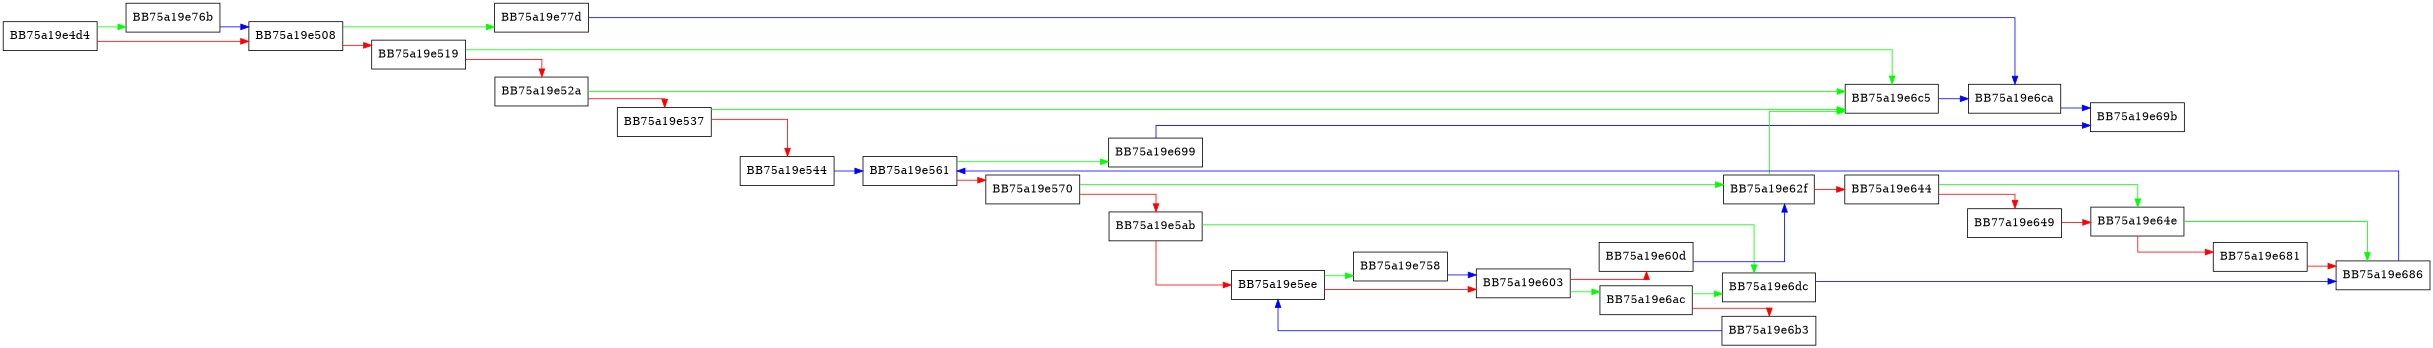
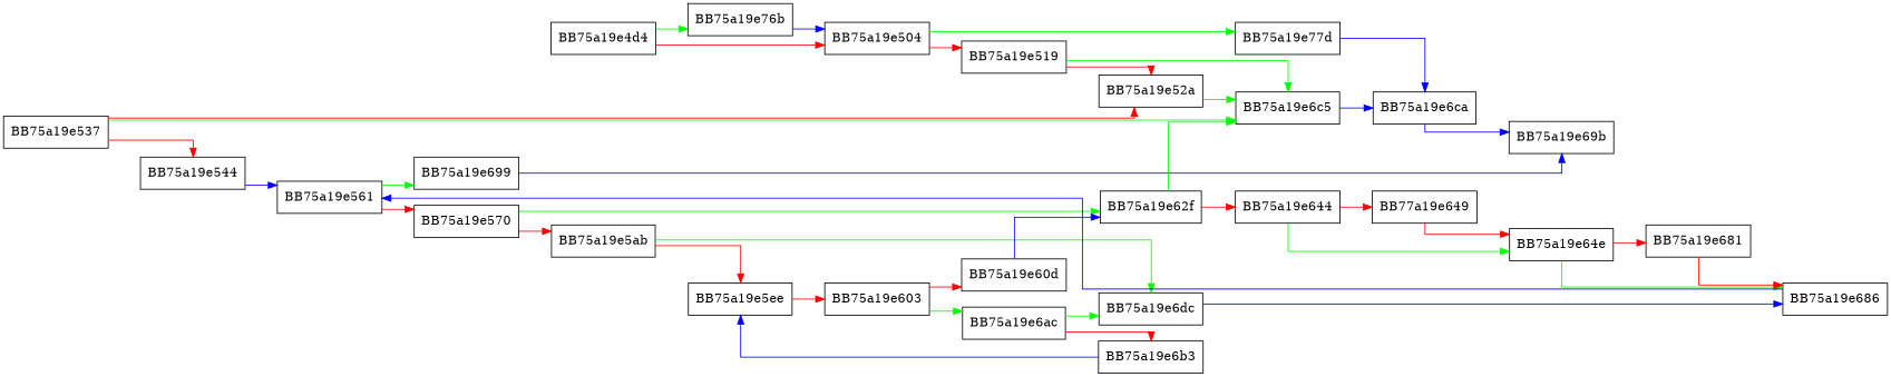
  digraph {
    rankdir=LR
    splines=ortho
    node [shape=box]
    edge [color=red]
    BB75a19e4d4
    BB75a19e76b
-   BB75a19e504 [label=BB75a19e508]
+   BB75a19e504
    BB75a19e77d
    BB75a19e519
    BB75a19e6ca
    BB75a19e6c5
    BB75a19e52a
    BB75a19e69b
    BB75a19e537
    BB75a19e544
    BB75a19e561
    BB75a19e699
    BB75a19e570
    BB75a19e62f
    BB75a19e5ab
    BB75a19e644
    BB75a19e6dc
    BB75a19e5ee
    BB75a19e64e
    n21 [label=BB77a19e649]
    BB75a19e686
-   BB75a19e758
    BB75a19e603
    BB75a19e6ac
    BB75a19e60d
    BB75a19e6b3
    BB75a19e681
    BB75a19e4d4 -> BB75a19e76b [color=green]
    BB75a19e4d4 -> BB75a19e504
    BB75a19e76b -> BB75a19e504 [color=blue]
    BB75a19e504 -> BB75a19e77d [color=green]
    BB75a19e504 -> BB75a19e519
    BB75a19e77d -> BB75a19e6ca [color=blue]
    BB75a19e519 -> BB75a19e6c5 [color=green]
    BB75a19e519 -> BB75a19e52a
    BB75a19e6ca -> BB75a19e69b [color=blue]
    BB75a19e6c5 -> BB75a19e6ca [color=blue]
    BB75a19e52a -> BB75a19e6c5 [color=green]
-   BB75a19e52a -> BB75a19e537
+   BB75a19e537 -> BB75a19e52a
    BB75a19e537 -> BB75a19e6c5 [color=green]
    BB75a19e537 -> BB75a19e544
    BB75a19e544 -> BB75a19e561 [color=blue]
    BB75a19e561 -> BB75a19e699 [color=green]
    BB75a19e561 -> BB75a19e570
    BB75a19e699 -> BB75a19e69b [color=blue]
    BB75a19e570 -> BB75a19e62f [color=green]
    BB75a19e570 -> BB75a19e5ab
    BB75a19e62f -> BB75a19e6c5 [color=green]
    BB75a19e62f -> BB75a19e644
    BB75a19e5ab -> BB75a19e6dc [color=green]
    BB75a19e5ab -> BB75a19e5ee
    BB75a19e644 -> BB75a19e64e [color=green]
    BB75a19e644 -> n21
    BB75a19e6dc -> BB75a19e686 [color=blue]
-   BB75a19e5ee -> BB75a19e758 [color=green]
    BB75a19e5ee -> BB75a19e603
    BB75a19e64e -> BB75a19e686 [color=green]
    BB75a19e64e -> BB75a19e681
    n21 -> BB75a19e64e
    BB75a19e686 -> BB75a19e561 [color=blue]
-   BB75a19e758 -> BB75a19e603 [color=blue]
    BB75a19e603 -> BB75a19e6ac [color=green]
    BB75a19e603 -> BB75a19e60d
    BB75a19e6ac -> BB75a19e6dc [color=green]
    BB75a19e6ac -> BB75a19e6b3
    BB75a19e60d -> BB75a19e62f [color=blue]
    BB75a19e6b3 -> BB75a19e5ee [color=blue]
    BB75a19e681 -> BB75a19e686
  }
